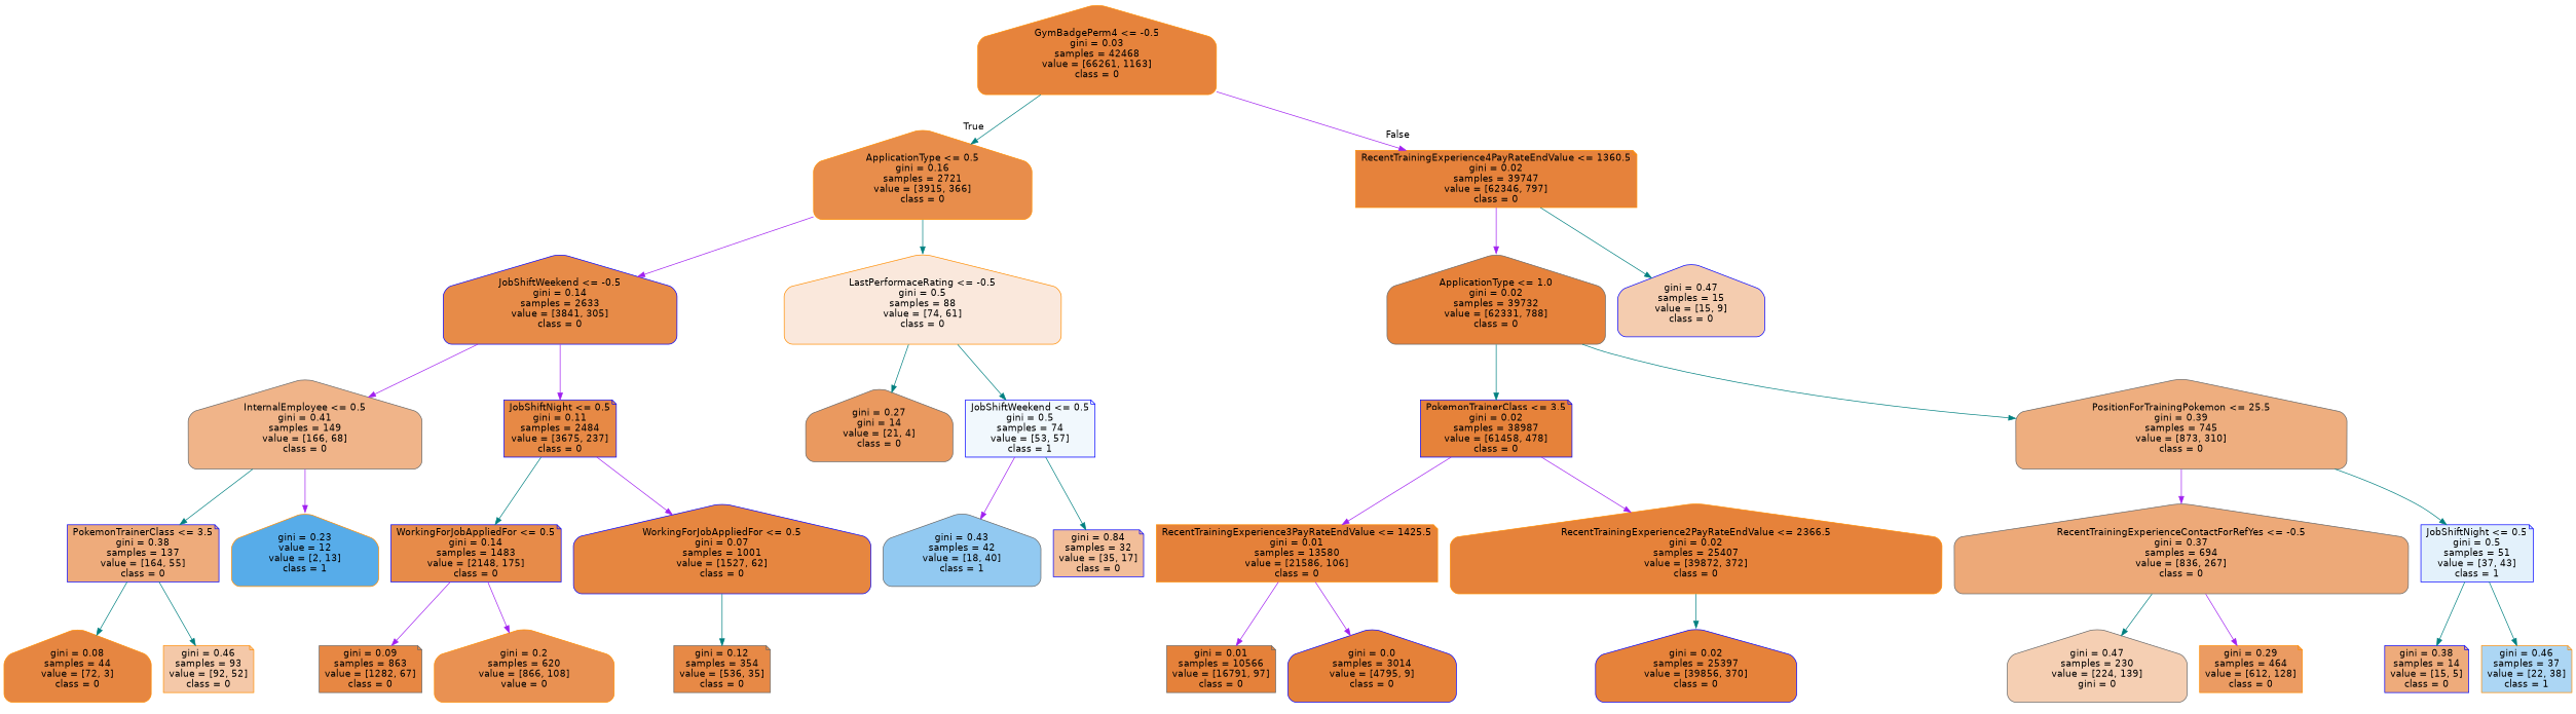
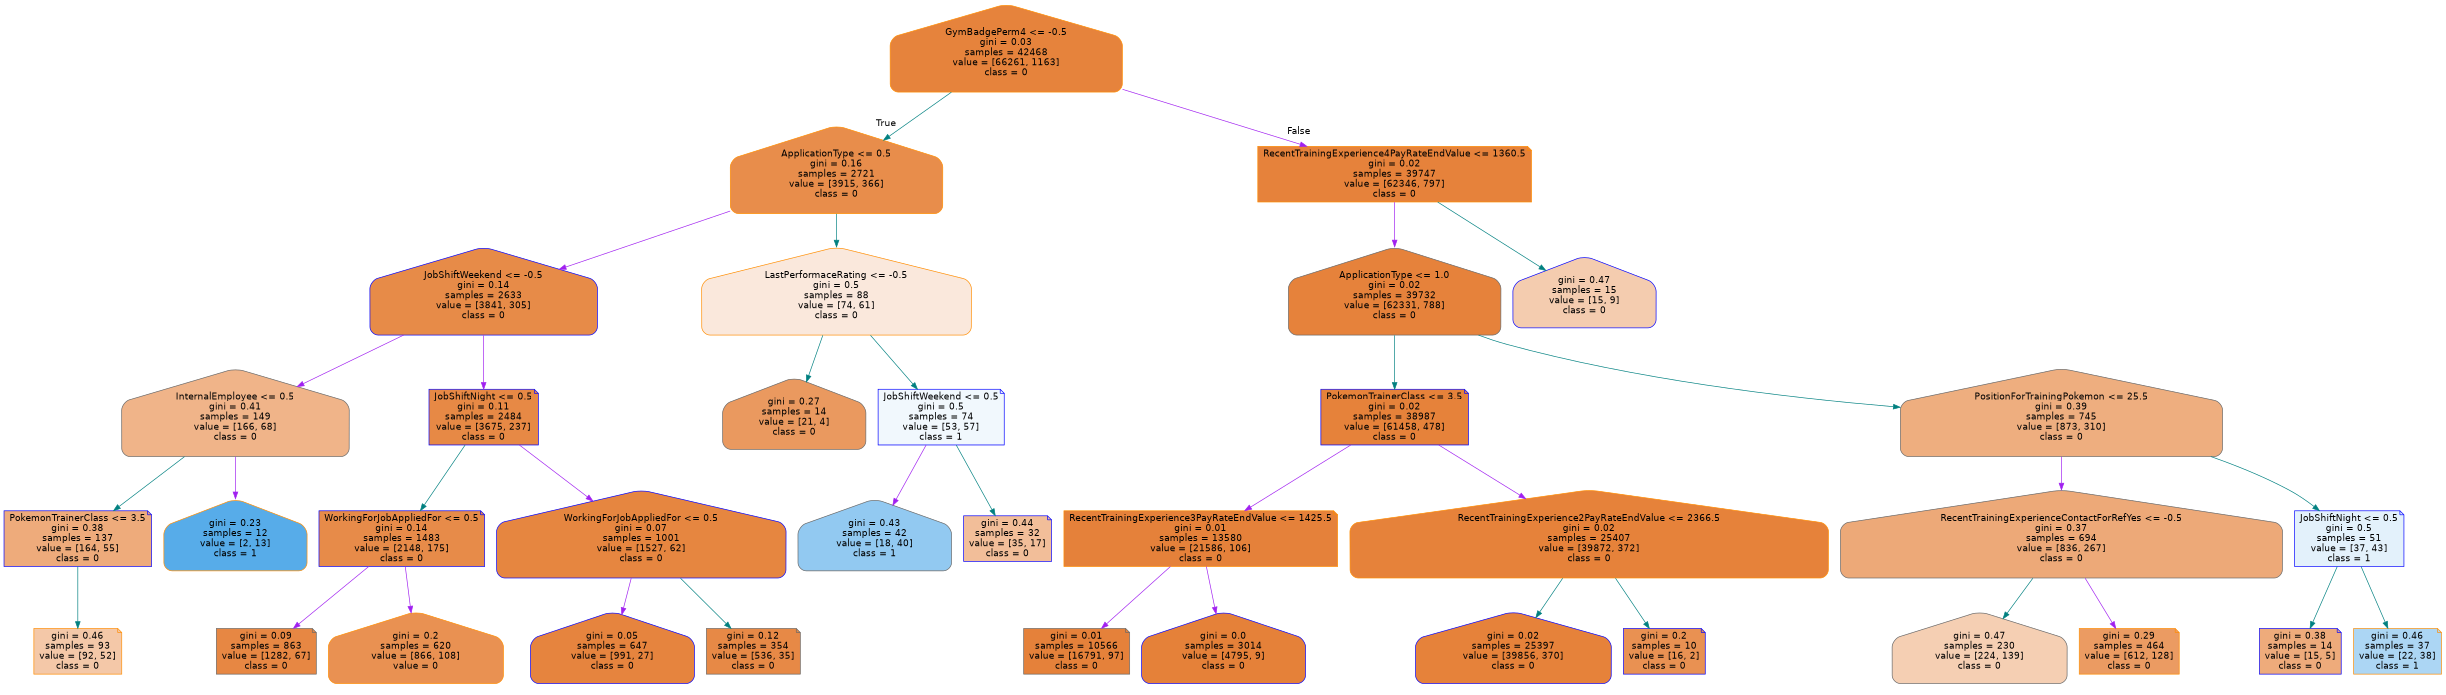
  digraph {
    node [color=blue fillcolor="#e58139fd" fontname=helvetica shape=house style="filled, rounded"]
    edge [color=teal fontname=helvetica]
    n1 [color=darkorange fillcolor="#e58139fb" label="GymBadgePerm4 <= -0.5\ngini = 0.03\nsamples = 42468\nvalue = [66261, 1163]\nclass = 0"]
    n2 [color=darkorange fillcolor="#e58139e7" label="ApplicationType <= 0.5\ngini = 0.16\nsamples = 2721\nvalue = [3915, 366]\nclass = 0"]
    n3 [color=darkorange fillcolor="#e58139fc" label="RecentTrainingExperience4PayRateEndValue <= 1360.5\ngini = 0.02\nsamples = 39747\nvalue = [62346, 797]\nclass = 0" shape=note]
    n4 [fillcolor="#e58139eb" label="JobShiftWeekend <= -0.5\ngini = 0.14\nsamples = 2633\nvalue = [3841, 305]\nclass = 0"]
    n5 [color=darkorange fillcolor="#e581392d" label="LastPerformaceRating <= -0.5\ngini = 0.5\nsamples = 88\nvalue = [74, 61]\nclass = 0"]
    n6 [color=gray40 fillcolor="#e58139fc" label="ApplicationType <= 1.0\ngini = 0.02\nsamples = 39732\nvalue = [62331, 788]\nclass = 0"]
    n7 [fillcolor="#e5813966" label="gini = 0.47\nsamples = 15\nvalue = [15, 9]\nclass = 0"]
    n8 [color=gray40 fillcolor="#e5813997" label="InternalEmployee <= 0.5\ngini = 0.41\nsamples = 149\nvalue = [166, 68]\nclass = 0"]
    n9 [fillcolor="#e58139ef" label="JobShiftNight <= 0.5\ngini = 0.11\nsamples = 2484\nvalue = [3675, 237]\nclass = 0" shape=note]
-   n10 [color=gray40 fillcolor="#e58139ce" label="gini = 0.27\ngini = 14\nvalue = [21, 4]\nclass = 0"]
+   n10 [color=gray40 fillcolor="#e58139ce" label="gini = 0.27\nsamples = 14\nvalue = [21, 4]\nclass = 0"]
    n11 [fillcolor="#399de512" label="JobShiftWeekend <= 0.5\ngini = 0.5\nsamples = 74\nvalue = [53, 57]\nclass = 1" shape=note]
    n12 [fillcolor="#e58139a9" label="PokemonTrainerClass <= 3.5\ngini = 0.38\nsamples = 137\nvalue = [164, 55]\nclass = 0" shape=note]
-   n13 [color=darkorange fillcolor="#399de5d8" label="gini = 0.23\nvalue = 12\nvalue = [2, 13]\nclass = 1"]
+   n13 [color=darkorange fillcolor="#399de5d8" label="gini = 0.23\nsamples = 12\nvalue = [2, 13]\nclass = 1"]
    n14 [fillcolor="#e58139ea" label="WorkingForJobAppliedFor <= 0.5\ngini = 0.14\nsamples = 1483\nvalue = [2148, 175]\nclass = 0" shape=note]
    n15 [fillcolor="#e58139f5" label="WorkingForJobAppliedFor <= 0.5\ngini = 0.07\nsamples = 1001\nvalue = [1527, 62]\nclass = 0"]
-   n16 [color=darkorange fillcolor="#e58139f4" label="gini = 0.08\nsamples = 44\nvalue = [72, 3]\nclass = 0"]
    n17 [color=darkorange fillcolor="#e581396f" label="gini = 0.46\nsamples = 93\nvalue = [92, 52]\nclass = 0" shape=note]
    n18 [color=gray40 fillcolor="#e58139f2" label="gini = 0.09\nsamples = 863\nvalue = [1282, 67]\nclass = 0" shape=note]
    n19 [color=darkorange fillcolor="#e58139df" label="gini = 0.2\nsamples = 620\nvalue = [866, 108]\nvalue = 0"]
+   n20 [fillcolor="#e58139f8" label="gini = 0.05\nsamples = 647\nvalue = [991, 27]\nclass = 0"]
    n21 [color=gray40 fillcolor="#e58139ee" label="gini = 0.12\nsamples = 354\nvalue = [536, 35]\nclass = 0" shape=note]
    n22 [color=gray40 fillcolor="#399de58c" label="gini = 0.43\nsamples = 42\nvalue = [18, 40]\nclass = 1"]
-   n23 [fillcolor="#e5813983" label="gini = 0.84\nsamples = 32\nvalue = [35, 17]\nclass = 0" shape=note]
+   n23 [fillcolor="#e5813983" label="gini = 0.44\nsamples = 32\nvalue = [35, 17]\nclass = 0" shape=note]
    n24 [label="PokemonTrainerClass <= 3.5\ngini = 0.02\nsamples = 38987\nvalue = [61458, 478]\nclass = 0" shape=note]
    n25 [color=gray40 fillcolor="#e58139a4" label="PositionForTrainingPokemon <= 25.5\ngini = 0.39\nsamples = 745\nvalue = [873, 310]\nclass = 0"]
    n26 [color=darkorange fillcolor="#e58139fe" label="RecentTrainingExperience3PayRateEndValue <= 1425.5\ngini = 0.01\nsamples = 13580\nvalue = [21586, 106]\nclass = 0" shape=note]
    n27 [color=darkorange label="RecentTrainingExperience2PayRateEndValue <= 2366.5\ngini = 0.02\nsamples = 25407\nvalue = [39872, 372]\nclass = 0"]
    n28 [color=gray40 fillcolor="#e58139ae" label="RecentTrainingExperienceContactForRefYes <= -0.5\ngini = 0.37\nsamples = 694\nvalue = [836, 267]\nclass = 0"]
    n29 [fillcolor="#399de524" label="JobShiftNight <= 0.5\ngini = 0.5\nsamples = 51\nvalue = [37, 43]\nclass = 1" shape=note]
    n30 [color=gray40 fillcolor="#e58139fe" label="gini = 0.01\nsamples = 10566\nvalue = [16791, 97]\nclass = 0" shape=note]
    n31 [fillcolor="#e58139ff" label="gini = 0.0\nsamples = 3014\nvalue = [4795, 9]\nclass = 0"]
    n32 [label="gini = 0.02\nsamples = 25397\nvalue = [39856, 370]\nclass = 0"]
-   n34 [color=gray40 fillcolor="#e5813961" label="gini = 0.47\nsamples = 230\nvalue = [224, 139]\ngini = 0"]
+   n33 [fillcolor="#e58139df" label="gini = 0.2\nsamples = 10\nvalue = [16, 2]\nclass = 0" shape=note]
+   n34 [color=gray40 fillcolor="#e5813961" label="gini = 0.47\nsamples = 230\nvalue = [224, 139]\nclass = 0"]
    n35 [color=darkorange fillcolor="#e58139ca" label="gini = 0.29\nsamples = 464\nvalue = [612, 128]\nclass = 0" shape=note]
    n36 [fillcolor="#e58139aa" label="gini = 0.38\nsamples = 14\nvalue = [15, 5]\nclass = 0" shape=note]
    n37 [color=darkorange fillcolor="#399de56b" label="gini = 0.46\nsamples = 37\nvalue = [22, 38]\nclass = 1" shape=note]
    n1 -> n2 [headlabel=True labelangle=45 labeldistance=2.5]
    n1 -> n3 [color=purple headlabel=False labelangle=-45 labeldistance=2.5]
    n2 -> n4 [color=purple]
    n2 -> n5
    n3 -> n6 [color=purple]
    n3 -> n7
    n4 -> n8 [color=purple]
    n4 -> n9 [color=purple]
    n5 -> n10
    n5 -> n11
    n6 -> n24
    n6 -> n25
    n8 -> n12
    n8 -> n13 [color=purple]
    n9 -> n14
    n9 -> n15 [color=purple]
    n11 -> n22 [color=purple]
    n11 -> n23
-   n12 -> n16
    n12 -> n17
    n14 -> n18 [color=purple]
    n14 -> n19 [color=purple]
+   n15 -> n20 [color=purple]
    n15 -> n21
    n24 -> n26 [color=purple]
    n24 -> n27 [color=purple]
    n25 -> n28 [color=purple]
    n25 -> n29
    n26 -> n30 [color=purple]
    n26 -> n31 [color=purple]
    n27 -> n32
+   n27 -> n33
    n28 -> n34
    n28 -> n35 [color=purple]
    n29 -> n36
    n29 -> n37
  }
